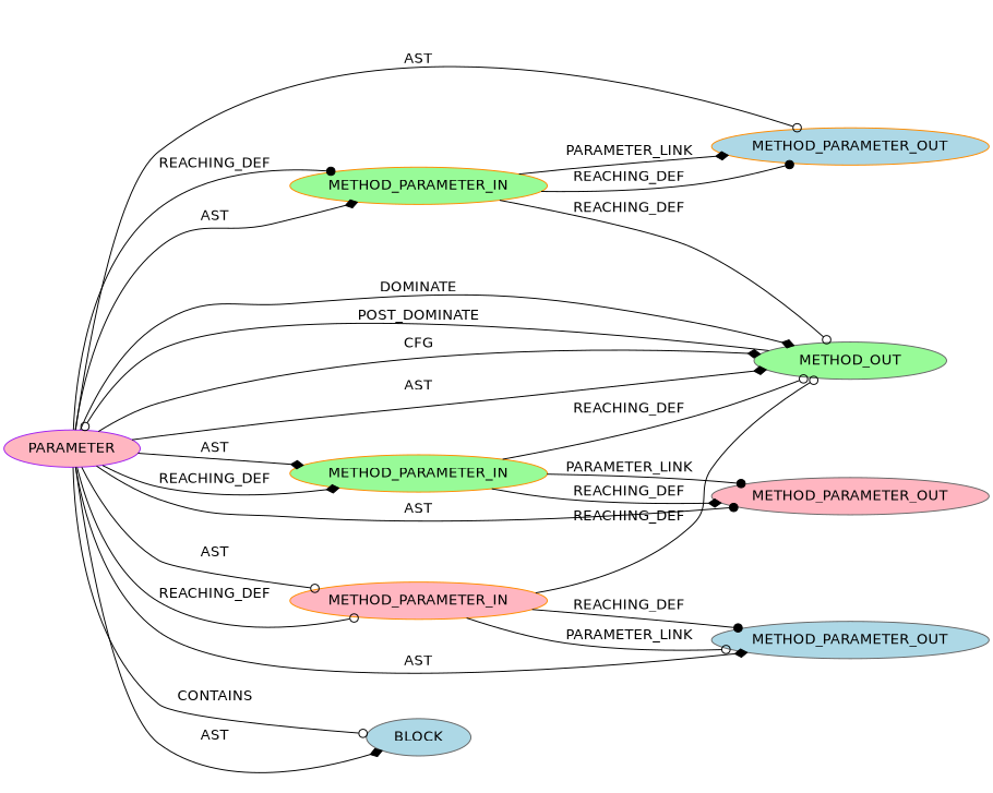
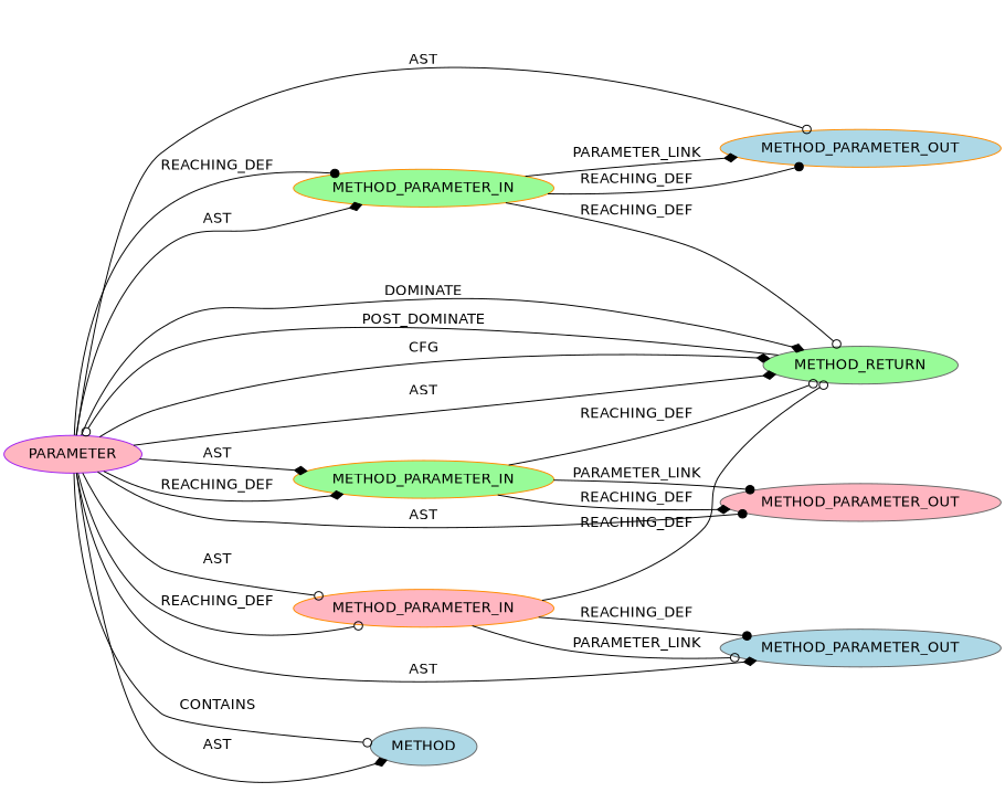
  digraph {
    fontname="DejaVu Sans"
    rankdir=LR
    node [CODE=p3 EVALUATION_STRATEGY=BY_VALUE IS_VARIADIC=false ORDER=1 TYPE_FULL_NAME=ANY color=darkorange fillcolor=lightblue fontname="DejaVu Sans" style=filled]
    edge [arrowhead=diamond fontname="DejaVu Sans"]
    n1 [INDEX=3 NAME=p3 ORDER=3 label=METHOD_PARAMETER_OUT]
-   n2 [ARGUMENT_INDEX=1 CODE="<empty>" color=gray40 label=BLOCK EVALUATION_STRATEGY="" IS_VARIADIC=""]
+   n2 [ARGUMENT_INDEX=1 CODE="<empty>" color=gray40 label=METHOD EVALUATION_STRATEGY="" IS_VARIADIC=""]
    n3 [CODE=p2 INDEX=2 NAME=p2 ORDER=2 color=gray40 label=METHOD_PARAMETER_OUT]
-   n4 [CODE=RET ORDER=2 color=gray40 fillcolor=palegreen label=METHOD_OUT IS_VARIADIC=""]
+   n4 [CODE=RET ORDER=2 color=gray40 fillcolor=palegreen label=METHOD_RETURN IS_VARIADIC=""]
    n5 [AST_PARENT_FULL_NAME="<global>" AST_PARENT_TYPE=NAMESPACE_BLOCK CODE="<empty>" FILENAME="<empty>" FULL_NAME=memcpy IS_EXTERNAL=true NAME=memcpy ORDER=0 color=purple fillcolor=lightpink label=PARAMETER EVALUATION_STRATEGY="" IS_VARIADIC="" TYPE_FULL_NAME=""]
    n6 [INDEX=3 NAME=p3 ORDER=3 fillcolor=palegreen label=METHOD_PARAMETER_IN]
    n7 [CODE=p1 INDEX=1 NAME=p1 fillcolor=palegreen label=METHOD_PARAMETER_IN]
    n8 [CODE=p1 INDEX=1 NAME=p1 color=gray40 fillcolor=lightpink label=METHOD_PARAMETER_OUT]
    n9 [CODE=p2 INDEX=2 NAME=p2 ORDER=2 fillcolor=lightpink label=METHOD_PARAMETER_IN]
    n4 -> n5 [arrowhead=odot label=POST_DOMINATE]
    n5 -> n1 [arrowhead=odot label=AST]
    n5 -> n2 [label=AST]
    n5 -> n2 [arrowhead=odot label=CONTAINS]
    n5 -> n3 [label=AST]
    n5 -> n4 [label=CFG]
    n5 -> n4 [label=AST]
    n5 -> n4 [label=DOMINATE]
    n5 -> n6 [label=AST]
    n5 -> n6 [arrowhead=dot label=REACHING_DEF]
    n5 -> n7 [label=REACHING_DEF]
    n5 -> n7 [label=AST]
    n5 -> n8 [arrowhead=dot label=AST]
    n5 -> n9 [arrowhead=odot label=AST]
    n5 -> n9 [arrowhead=odot label=REACHING_DEF]
    n6 -> n1 [VARIABLE=p3 arrowhead=dot label=REACHING_DEF]
    n6 -> n1 [label=PARAMETER_LINK]
    n6 -> n4 [VARIABLE=p3 arrowhead=odot label=REACHING_DEF]
    n7 -> n4 [VARIABLE=p1 arrowhead=odot label=REACHING_DEF]
    n7 -> n8 [arrowhead=dot label=PARAMETER_LINK]
    n7 -> n8 [VARIABLE=p1 label=REACHING_DEF]
    n9 -> n3 [VARIABLE=p2 arrowhead=dot label=REACHING_DEF]
    n9 -> n3 [arrowhead=odot label=PARAMETER_LINK]
    n9 -> n4 [VARIABLE=p2 arrowhead=odot label=REACHING_DEF]
  }
